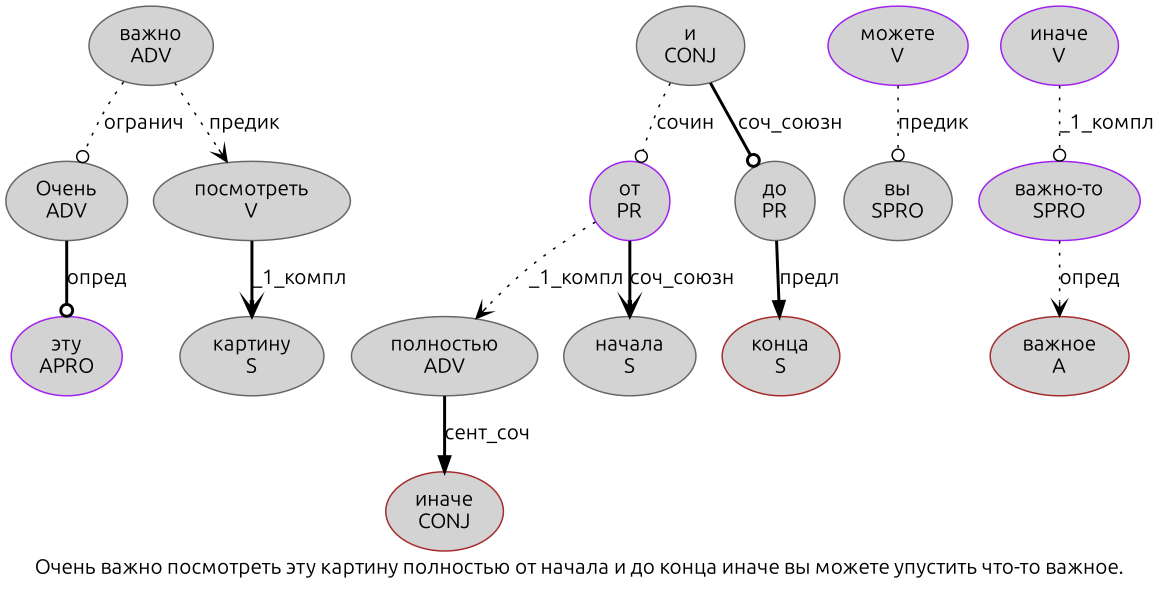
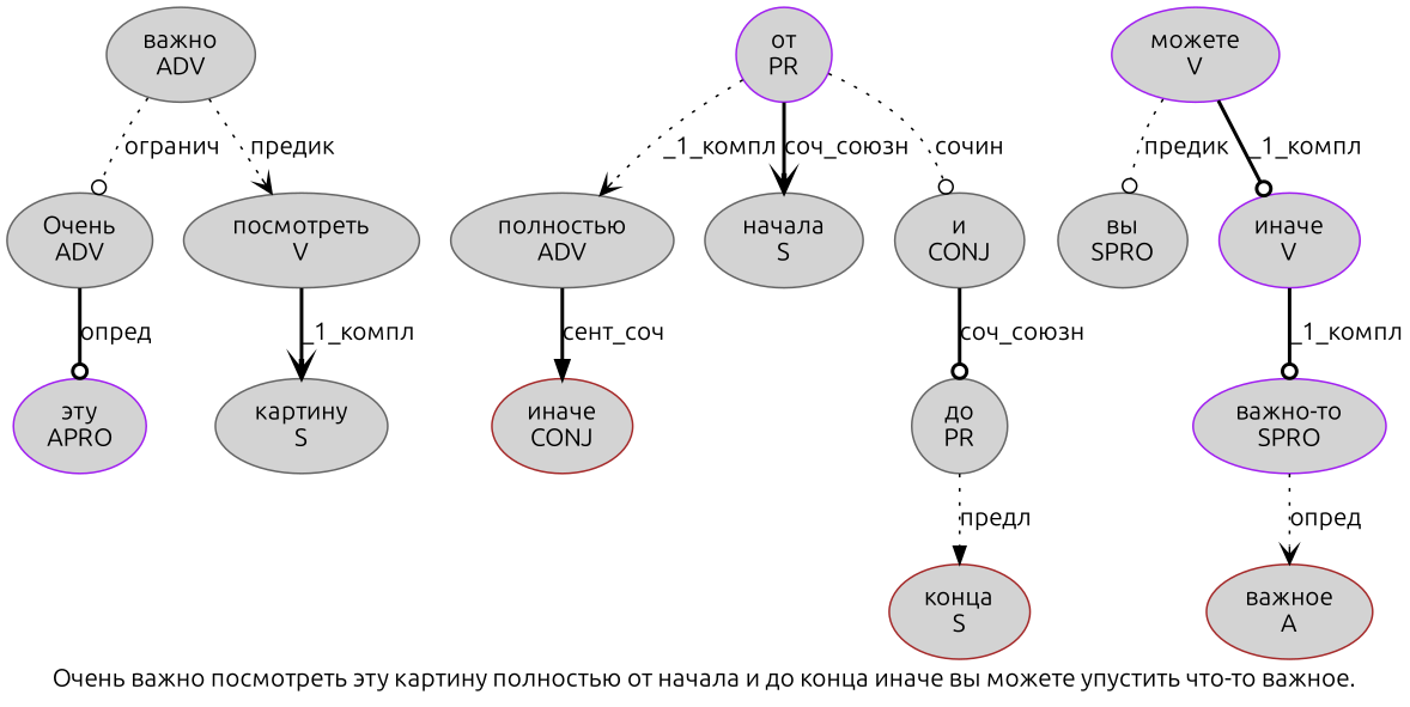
  digraph {
    fontname=Ubuntu
    label="Очень важно посмотреть эту картину полностью от начала и до конца иначе вы можете упустить что-то важное."
    node [color=gray40 fillcolor=lightgray fontname=Ubuntu penwidth=1 shape=ellipse style=filled]
    edge [arrowhead=odot fontname=Ubuntu style=bold]
    n1 [label="Очень\nADV"]
    n2 [color=purple label="эту\nAPRO"]
    n3 [label="важно\nADV"]
    n4 [label="посмотреть\nV"]
    n5 [label="картину\nS"]
    n6 [label="полностью\nADV"]
    n7 [color=brown label="иначе\nCONJ"]
    n8 [color=purple label="от\nPR"]
    n9 [label="начала\nS"]
    n10 [label="и\nCONJ"]
    n11 [label="до\nPR"]
    n12 [color=brown label="конца\nS"]
    n13 [color=purple label="можете\nV"]
    n14 [label="вы\nSPRO"]
    n15 [color=purple label="иначе\nV"]
    n16 [color=purple label="важно-то\nSPRO"]
    n17 [color=brown label="важное\nA"]
    n1 -> n2 [label="опред"]
    n3 -> n1 [label="огранич" style=dotted]
    n3 -> n4 [arrowhead=vee label="предик" style=dotted]
    n4 -> n5 [arrowhead=vee label="_1_компл"]
    n6 -> n7 [arrowhead=normal label="сент_соч"]
    n8 -> n6 [arrowhead=vee label="_1_компл" style=dotted]
    n8 -> n9 [arrowhead=vee label="соч_союзн"]
-   n10 -> n8 [label="сочин" style=dotted]
+   n8 -> n10 [label="сочин" style=dotted]
    n10 -> n11 [label="соч_союзн"]
-   n11 -> n12 [arrowhead=normal label="предл"]
+   n11 -> n12 [arrowhead=normal label="предл" style=dotted]
    n13 -> n14 [label="предик" style=dotted]
-   n15 -> n16 [label="_1_компл" style=dotted]
+   n13 -> n15 [label="_1_компл"]
+   n15 -> n16 [label="_1_компл"]
    n16 -> n17 [arrowhead=vee label="опред" style=dotted]
  }
